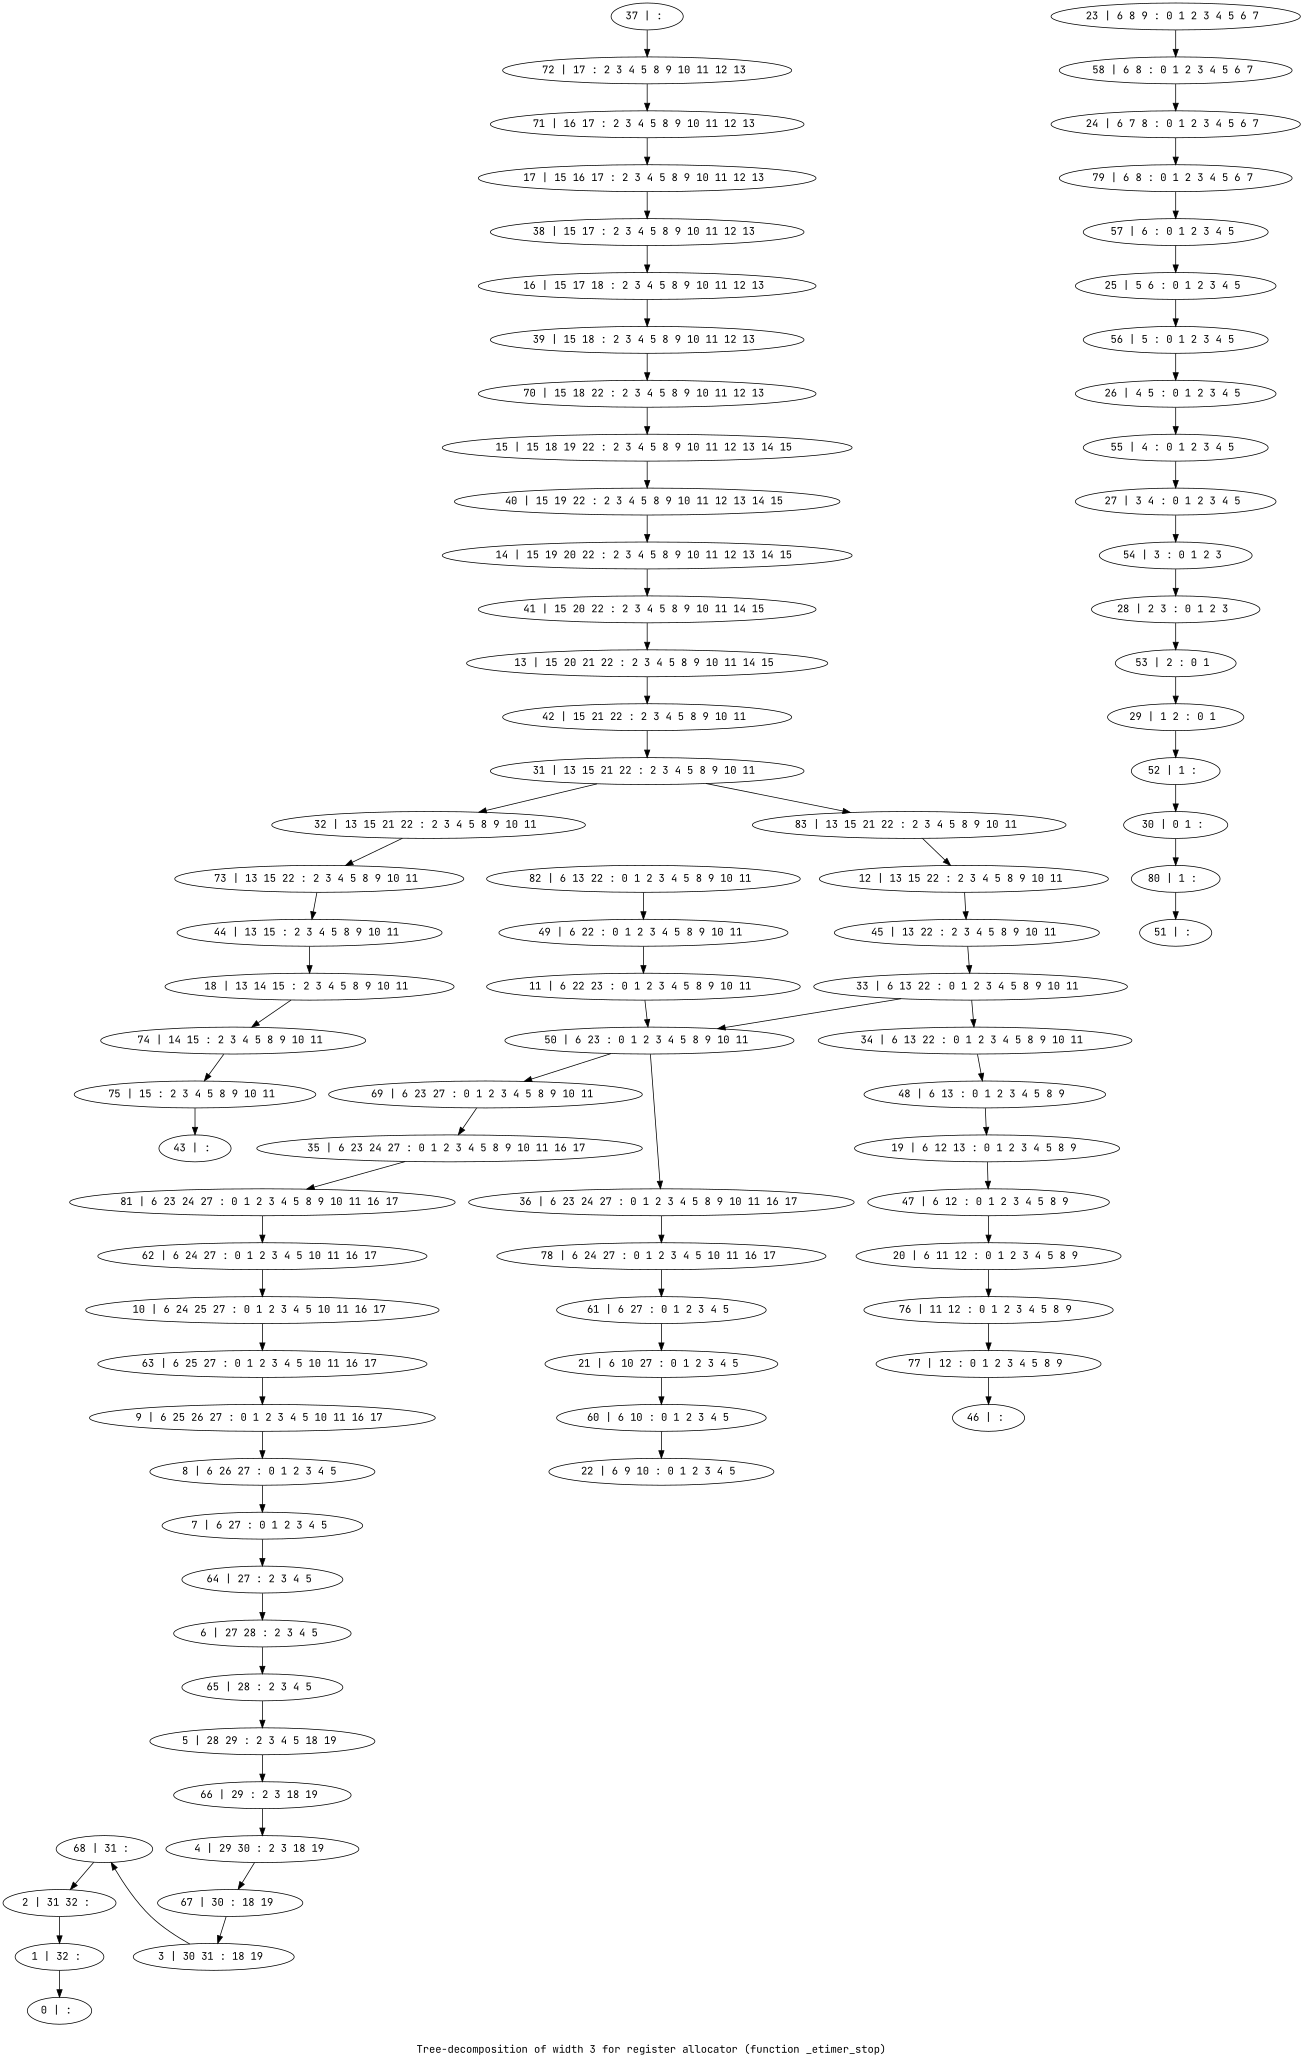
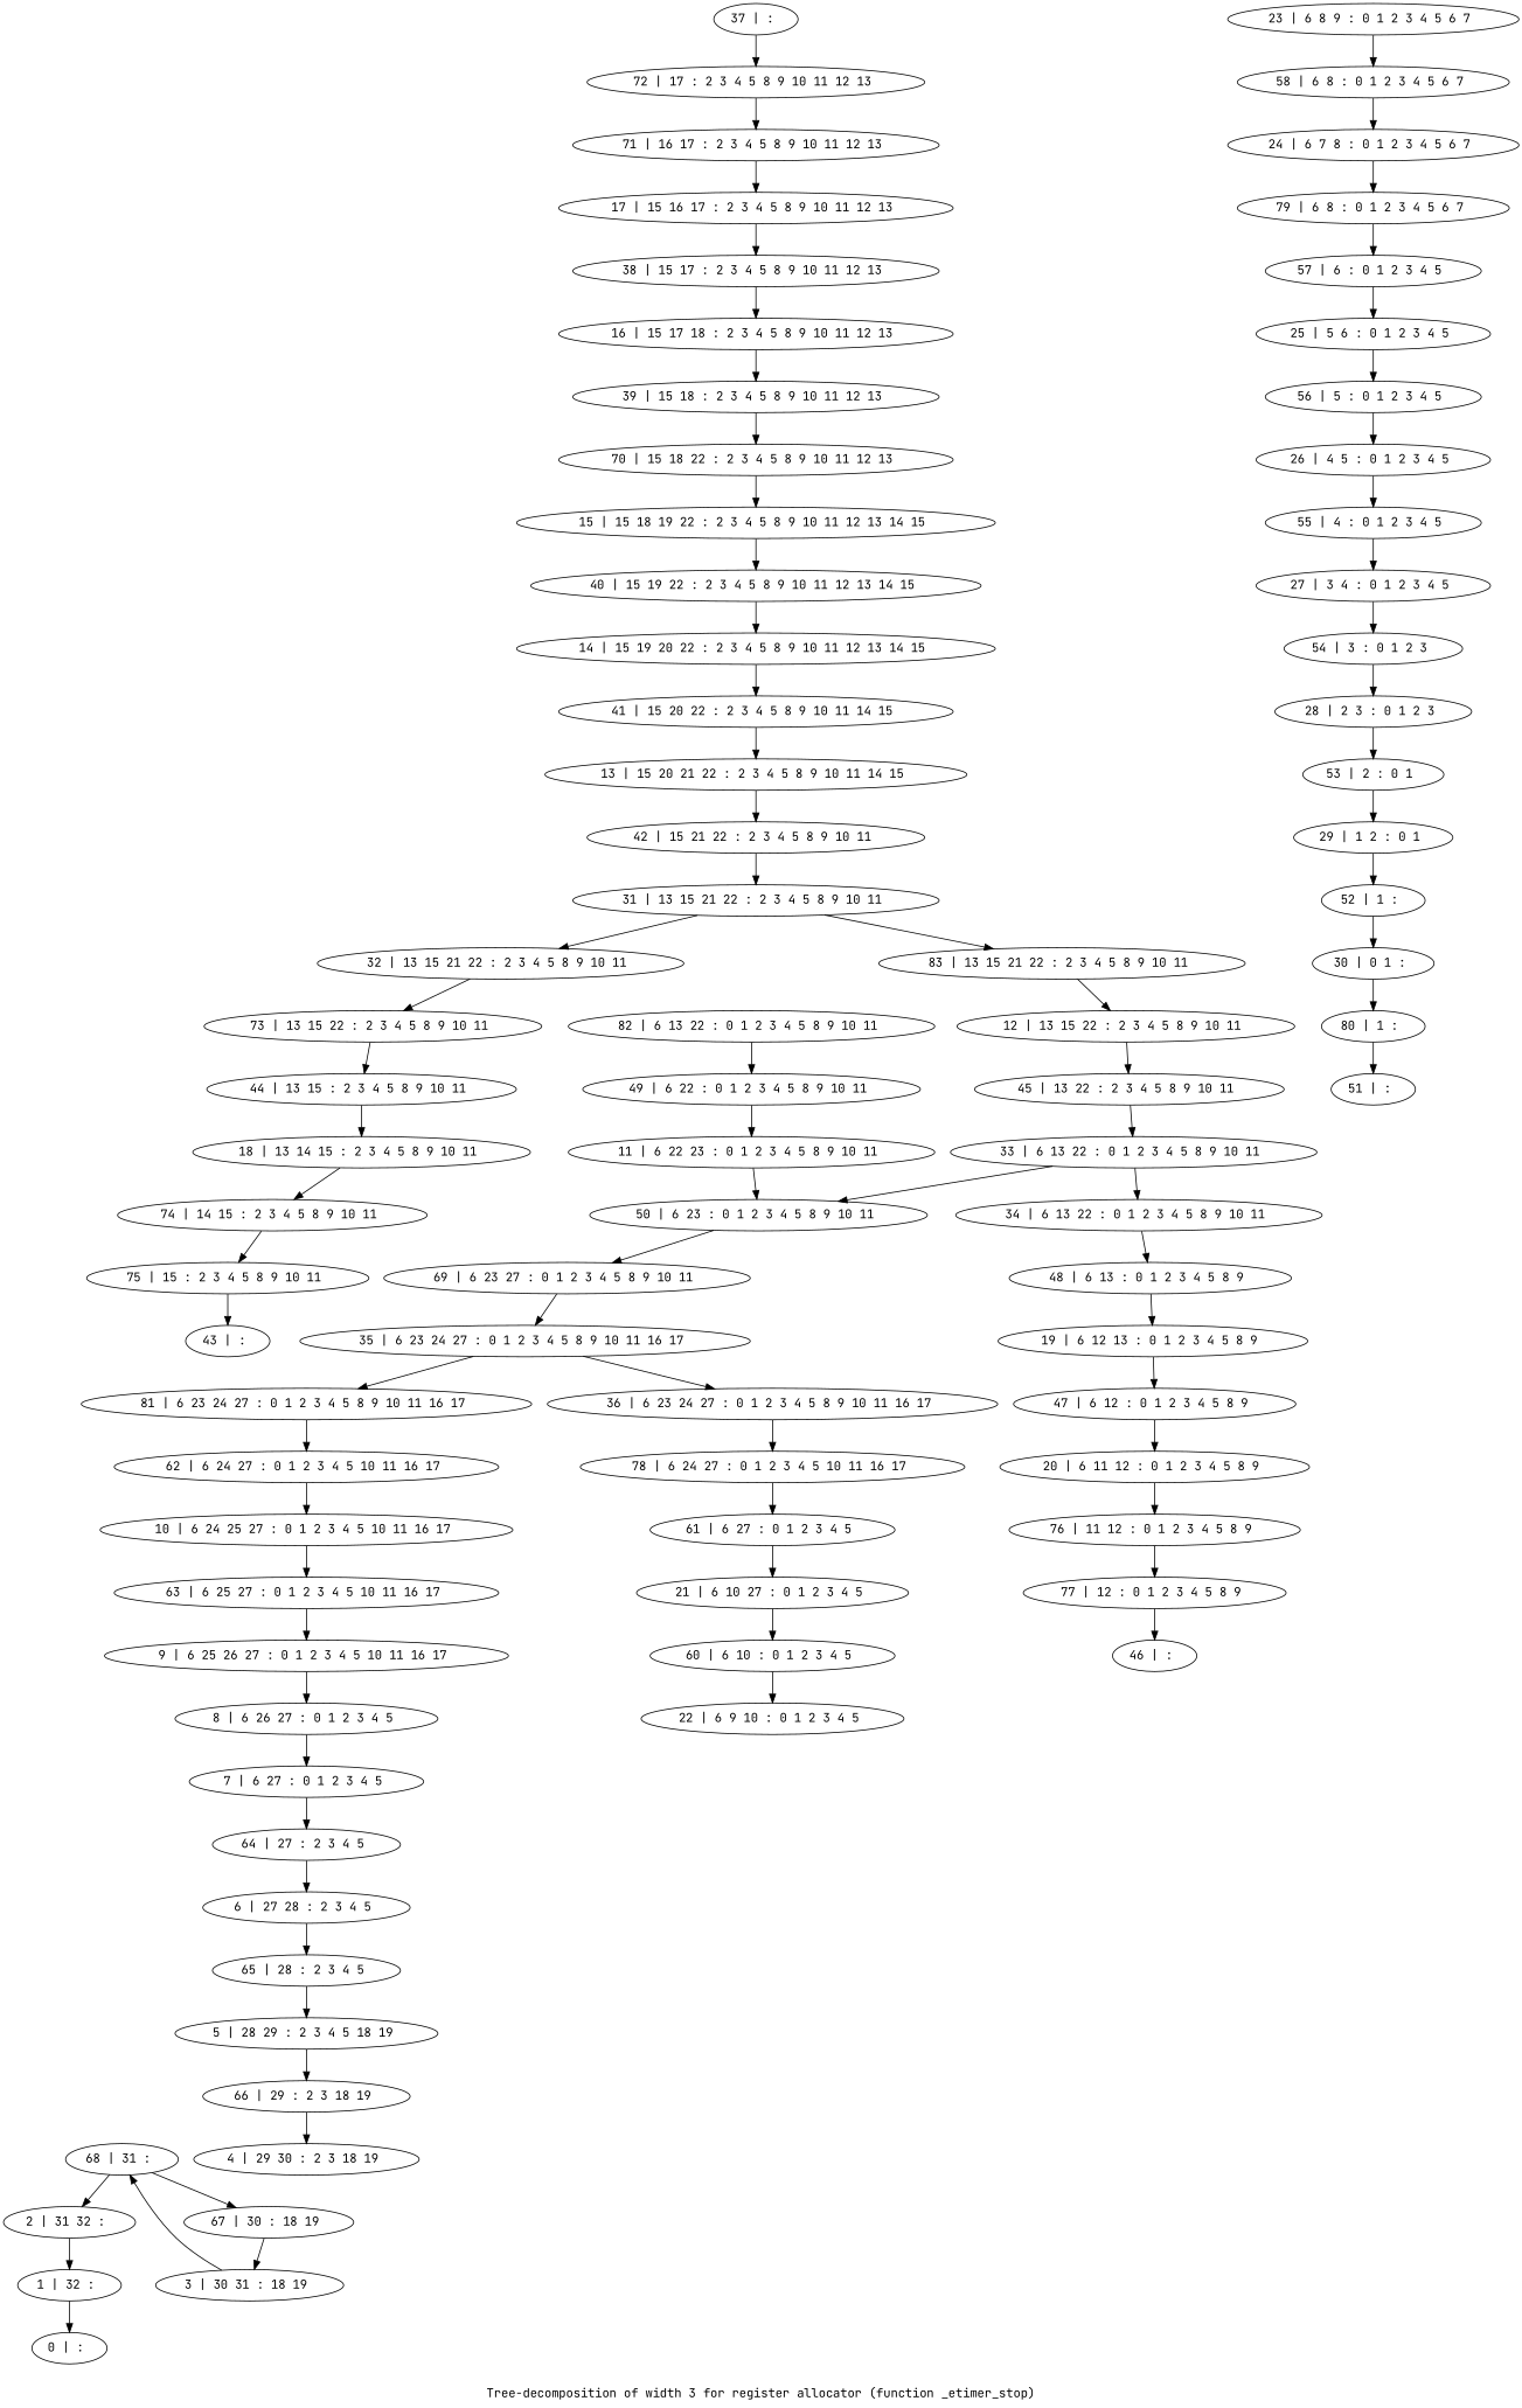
  digraph {
    fontname="JetBrains Mono"
    label="Tree-decomposition of width 3 for register allocator (function _etimer_stop)"
    node [fontname="JetBrains Mono"]
    edge [fontname="JetBrains Mono"]
    n1 [label="0 | : "]
    n2 [label="1 | 32 : "]
    n3 [label="2 | 31 32 : "]
    n4 [label="3 | 30 31 : 18 19 "]
    n5 [label="68 | 31 : "]
    n6 [label="4 | 29 30 : 2 3 18 19 "]
    n7 [label="67 | 30 : 18 19 "]
    n8 [label="5 | 28 29 : 2 3 4 5 18 19 "]
    n9 [label="66 | 29 : 2 3 18 19 "]
    n10 [label="6 | 27 28 : 2 3 4 5 "]
    n11 [label="65 | 28 : 2 3 4 5 "]
    n12 [label="7 | 6 27 : 0 1 2 3 4 5 "]
    n13 [label="64 | 27 : 2 3 4 5 "]
    n14 [label="8 | 6 26 27 : 0 1 2 3 4 5 "]
    n15 [label="9 | 6 25 26 27 : 0 1 2 3 4 5 10 11 16 17 "]
    n16 [label="10 | 6 24 25 27 : 0 1 2 3 4 5 10 11 16 17 "]
    n17 [label="63 | 6 25 27 : 0 1 2 3 4 5 10 11 16 17 "]
    n18 [label="11 | 6 22 23 : 0 1 2 3 4 5 8 9 10 11 "]
    n19 [label="50 | 6 23 : 0 1 2 3 4 5 8 9 10 11 "]
    n20 [label="69 | 6 23 27 : 0 1 2 3 4 5 8 9 10 11 "]
    n21 [label="12 | 13 15 22 : 2 3 4 5 8 9 10 11 "]
    n22 [label="45 | 13 22 : 2 3 4 5 8 9 10 11 "]
    n23 [label="33 | 6 13 22 : 0 1 2 3 4 5 8 9 10 11 "]
    n24 [label="13 | 15 20 21 22 : 2 3 4 5 8 9 10 11 14 15 "]
    n25 [label="42 | 15 21 22 : 2 3 4 5 8 9 10 11 "]
    n26 [label="31 | 13 15 21 22 : 2 3 4 5 8 9 10 11 "]
    n27 [label="14 | 15 19 20 22 : 2 3 4 5 8 9 10 11 12 13 14 15 "]
    n28 [label="41 | 15 20 22 : 2 3 4 5 8 9 10 11 14 15 "]
    n29 [label="15 | 15 18 19 22 : 2 3 4 5 8 9 10 11 12 13 14 15 "]
    n30 [label="40 | 15 19 22 : 2 3 4 5 8 9 10 11 12 13 14 15 "]
    n31 [label="16 | 15 17 18 : 2 3 4 5 8 9 10 11 12 13 "]
    n32 [label="39 | 15 18 : 2 3 4 5 8 9 10 11 12 13 "]
    n33 [label="70 | 15 18 22 : 2 3 4 5 8 9 10 11 12 13 "]
    n34 [label="17 | 15 16 17 : 2 3 4 5 8 9 10 11 12 13 "]
    n35 [label="38 | 15 17 : 2 3 4 5 8 9 10 11 12 13 "]
    n36 [label="18 | 13 14 15 : 2 3 4 5 8 9 10 11 "]
    n37 [label="74 | 14 15 : 2 3 4 5 8 9 10 11 "]
    n38 [label="75 | 15 : 2 3 4 5 8 9 10 11 "]
    n39 [label="19 | 6 12 13 : 0 1 2 3 4 5 8 9 "]
    n40 [label="47 | 6 12 : 0 1 2 3 4 5 8 9 "]
    n41 [label="20 | 6 11 12 : 0 1 2 3 4 5 8 9 "]
    n42 [label="76 | 11 12 : 0 1 2 3 4 5 8 9 "]
    n43 [label="77 | 12 : 0 1 2 3 4 5 8 9 "]
    n44 [label="21 | 6 10 27 : 0 1 2 3 4 5 "]
    n45 [label="60 | 6 10 : 0 1 2 3 4 5 "]
    n46 [label="22 | 6 9 10 : 0 1 2 3 4 5 "]
    n47 [label="23 | 6 8 9 : 0 1 2 3 4 5 6 7 "]
    n48 [label="58 | 6 8 : 0 1 2 3 4 5 6 7 "]
    n49 [label="24 | 6 7 8 : 0 1 2 3 4 5 6 7 "]
    n50 [label="79 | 6 8 : 0 1 2 3 4 5 6 7 "]
    n51 [label="57 | 6 : 0 1 2 3 4 5 "]
    n52 [label="25 | 5 6 : 0 1 2 3 4 5 "]
    n53 [label="56 | 5 : 0 1 2 3 4 5 "]
    n54 [label="26 | 4 5 : 0 1 2 3 4 5 "]
    n55 [label="55 | 4 : 0 1 2 3 4 5 "]
    n56 [label="27 | 3 4 : 0 1 2 3 4 5 "]
    n57 [label="54 | 3 : 0 1 2 3 "]
    n58 [label="28 | 2 3 : 0 1 2 3 "]
    n59 [label="53 | 2 : 0 1 "]
    n60 [label="29 | 1 2 : 0 1 "]
    n61 [label="52 | 1 : "]
    n62 [label="30 | 0 1 : "]
    n63 [label="80 | 1 : "]
    n64 [label="51 | : "]
    n65 [label="32 | 13 15 21 22 : 2 3 4 5 8 9 10 11 "]
    n66 [label="83 | 13 15 21 22 : 2 3 4 5 8 9 10 11 "]
    n67 [label="73 | 13 15 22 : 2 3 4 5 8 9 10 11 "]
    n68 [label="44 | 13 15 : 2 3 4 5 8 9 10 11 "]
    n69 [label="34 | 6 13 22 : 0 1 2 3 4 5 8 9 10 11 "]
    n70 [label="48 | 6 13 : 0 1 2 3 4 5 8 9 "]
    n71 [label="82 | 6 13 22 : 0 1 2 3 4 5 8 9 10 11 "]
    n72 [label="49 | 6 22 : 0 1 2 3 4 5 8 9 10 11 "]
    n73 [label="35 | 6 23 24 27 : 0 1 2 3 4 5 8 9 10 11 16 17 "]
    n74 [label="36 | 6 23 24 27 : 0 1 2 3 4 5 8 9 10 11 16 17 "]
    n75 [label="81 | 6 23 24 27 : 0 1 2 3 4 5 8 9 10 11 16 17 "]
    n76 [label="78 | 6 24 27 : 0 1 2 3 4 5 10 11 16 17 "]
    n77 [label="62 | 6 24 27 : 0 1 2 3 4 5 10 11 16 17 "]
    n78 [label="61 | 6 27 : 0 1 2 3 4 5 "]
    n79 [label="37 | : "]
    n80 [label="72 | 17 : 2 3 4 5 8 9 10 11 12 13 "]
    n81 [label="71 | 16 17 : 2 3 4 5 8 9 10 11 12 13 "]
    n82 [label="43 | : "]
    n83 [label="46 | : "]
    n2 -> n1
    n3 -> n2
    n4 -> n5
    n5 -> n3
-   n6 -> n7
+   n5 -> n7
    n7 -> n4
    n8 -> n9
    n9 -> n6
    n10 -> n11
    n11 -> n8
    n12 -> n13
    n13 -> n10
    n14 -> n12
    n15 -> n14
    n16 -> n17
    n17 -> n15
    n18 -> n19
    n19 -> n20
    n20 -> n73
    n21 -> n22
    n22 -> n23
    n23 -> n19
    n23 -> n69
    n24 -> n25
    n25 -> n26
    n26 -> n65
    n26 -> n66
    n27 -> n28
    n28 -> n24
    n29 -> n30
    n30 -> n27
    n31 -> n32
    n32 -> n33
    n33 -> n29
    n34 -> n35
    n35 -> n31
    n36 -> n37
    n37 -> n38
    n38 -> n82
    n39 -> n40
    n40 -> n41
    n41 -> n42
    n42 -> n43
    n43 -> n83
    n44 -> n45
    n45 -> n46
    n47 -> n48
    n48 -> n49
    n49 -> n50
    n50 -> n51
    n51 -> n52
    n52 -> n53
    n53 -> n54
    n54 -> n55
    n55 -> n56
    n56 -> n57
    n57 -> n58
    n58 -> n59
    n59 -> n60
    n60 -> n61
    n61 -> n62
    n62 -> n63
    n63 -> n64
    n65 -> n67
    n66 -> n21
    n67 -> n68
    n68 -> n36
    n69 -> n70
    n70 -> n39
    n71 -> n72
    n72 -> n18
-   n19 -> n74
+   n73 -> n74
    n73 -> n75
    n74 -> n76
    n75 -> n77
    n76 -> n78
    n77 -> n16
    n78 -> n44
    n79 -> n80
    n80 -> n81
    n81 -> n34
  }
